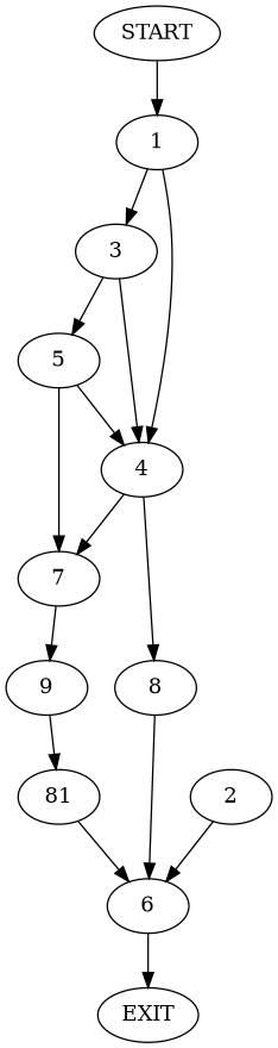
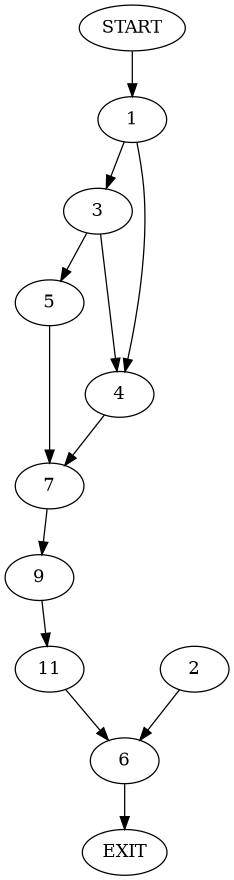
  digraph {
    n1 [label=START]
    1
    3
    4
    n5 [label=EXIT]
    2
    6
    5
    7
-   8
    9
-   11 [label=81]
+   11
    n1 -> 1
    1 -> 3
    1 -> 4
    3 -> 4
    3 -> 5
    4 -> 7
-   4 -> 8
    2 -> 6
    6 -> n5
-   5 -> 4
    5 -> 7
    7 -> 9
-   8 -> 6
    9 -> 11
    11 -> 6
  }
